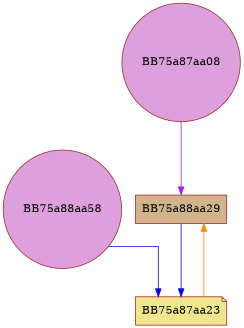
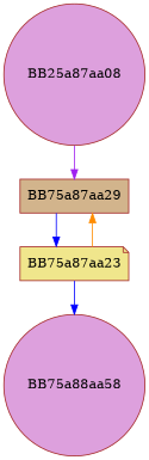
  digraph {
    splines=ortho
    node [color=brown fillcolor=plum shape=circle style=filled]
    edge [color=blue]
-   BB75a87aa29 [fillcolor=tan shape=box label=BB75a88aa29]
-   BB75a87aa08
+   BB75a87aa29 [fillcolor=tan shape=box]
+   BB75a87aa08 [label=BB25a87aa08]
    BB75a87aa23 [fillcolor=khaki shape=note]
    n4 [label=BB75a88aa58]
    BB75a87aa29 -> BB75a87aa23
    BB75a87aa08 -> BB75a87aa29 [color=purple]
    BB75a87aa23 -> BB75a87aa29 [color=darkorange]
-   n4 -> BB75a87aa23
+   BB75a87aa23 -> n4
  }
